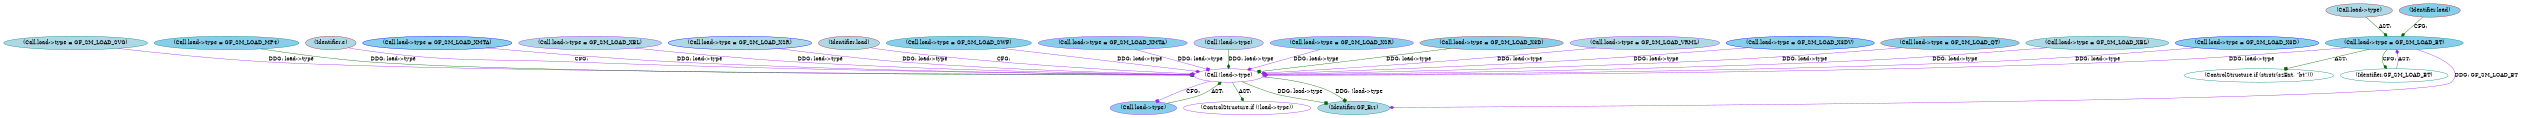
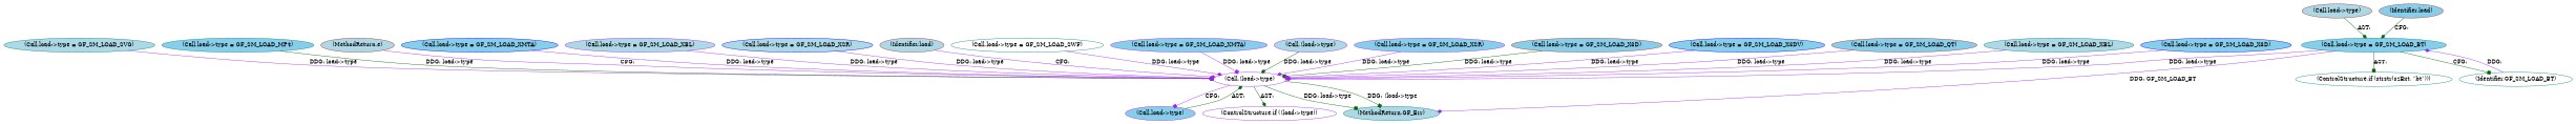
  digraph {
    node [color=teal fillcolor=skyblue style=filled]
    edge [arrowhead=diamond color=purple]
    n1 [label="(Call,load->type = GF_SM_LOAD_BT)"]
    n2 [color=purple fillcolor=white label="(Call,!load->type)"]
-   n3 [fillcolor=lightblue label="(Identifier,GF_Err)"]
+   n3 [fillcolor=lightblue label="(MethodReturn,GF_Err)"]
    n4 [fillcolor=white label="(ControlStructure,if (strstr(szExt, \"bt\")))"]
    n5 [fillcolor=white label="(Identifier,GF_SM_LOAD_BT)"]
    n6 [color=purple label="(Call,load->type)"]
    n7 [color=purple fillcolor=white label="(ControlStructure,if (!load->type))"]
    n8 [fillcolor=lightblue label="(Call,load->type = GF_SM_LOAD_SVG)"]
    n9 [label="(Call,load->type = GF_SM_LOAD_MP4)"]
-   n10 [color=brown fillcolor=lightblue label="(Identifier,e)"]
+   n10 [color=brown fillcolor=lightblue label="(MethodReturn,e)"]
    n11 [color=blue label="(Call,load->type = GF_SM_LOAD_XMTA)"]
    n12 [color=purple fillcolor=lightblue label="(Call,load->type = GF_SM_LOAD_XBL)"]
    n13 [color=blue fillcolor=lightblue label="(Call,load->type = GF_SM_LOAD_XSR)"]
    n14 [color=brown fillcolor=lightblue label="(Identifier,load)"]
-   n15 [label="(Call,load->type = GF_SM_LOAD_SWF)"]
+   n15 [fillcolor=white label="(Call,load->type = GF_SM_LOAD_SWF)"]
    n16 [color=purple label="(Call,load->type = GF_SM_LOAD_XMTA)"]
    n17 [color=purple fillcolor=lightblue label="(Call,!load->type)"]
    n18 [color=purple label="(Call,load->type = GF_SM_LOAD_XSR)"]
    n19 [color=brown label="(Call,load->type = GF_SM_LOAD_X3D)"]
    n20 [color=brown fillcolor=lightblue label="(Call,load->type)"]
-   n21 [color=purple fillcolor=lightblue label="(Call,load->type = GF_SM_LOAD_VRML)"]
    n22 [color=blue label="(Call,load->type = GF_SM_LOAD_X3DV)"]
    n23 [color=brown label="(Call,load->type = GF_SM_LOAD_QT)"]
    n24 [fillcolor=lightblue label="(Call,load->type = GF_SM_LOAD_XBL)"]
    n25 [color=brown label="(Identifier,load)"]
    n26 [color=blue label="(Call,load->type = GF_SM_LOAD_X3D)"]
    n1 -> n2 [label="DDG: load->type"]
    n1 -> n3 [label="DDG: GF_SM_LOAD_BT"]
    n1 -> n4 [arrowhead=box color=darkgreen label="AST: "]
-   n1 -> n5 [color=darkgreen label="CFG: "]
+   n1 -> n5 [arrowhead=box color=darkgreen label="CFG: "]
    n2 -> n3 [arrowhead=box color=darkgreen label="DDG: !load->type"]
    n2 -> n3 [arrowhead=box color=darkgreen label="DDG: load->type"]
    n2 -> n6 [arrowhead=box label="CFG: "]
    n2 -> n7 [color=darkgreen label="AST: "]
-   n5 -> n1 [label="AST: "]
+   n5 -> n1 [label="DDG: "]
    n6 -> n2 [color=darkgreen label="AST: "]
    n8 -> n2 [arrowhead=box label="DDG: load->type"]
    n9 -> n2 [arrowhead=box color=darkgreen label="DDG: load->type"]
    n10 -> n2 [label="CFG: "]
    n11 -> n2 [label="DDG: load->type"]
    n12 -> n2 [label="DDG: load->type"]
    n13 -> n2 [label="DDG: load->type"]
    n14 -> n2 [label="CFG: "]
    n15 -> n2 [label="DDG: load->type"]
    n16 -> n2 [arrowhead=box label="DDG: load->type"]
    n17 -> n2 [color=darkgreen label="DDG: load->type"]
    n18 -> n2 [label="DDG: load->type"]
    n19 -> n2 [arrowhead=box color=darkgreen label="DDG: load->type"]
    n20 -> n1 [color=darkgreen label="AST: "]
-   n21 -> n2 [label="DDG: load->type"]
    n22 -> n2 [arrowhead=box label="DDG: load->type"]
    n23 -> n2 [label="DDG: load->type"]
    n24 -> n2 [arrowhead=box label="DDG: load->type"]
    n25 -> n1 [color=darkgreen label="CFG: "]
    n26 -> n2 [label="DDG: load->type"]
  }
